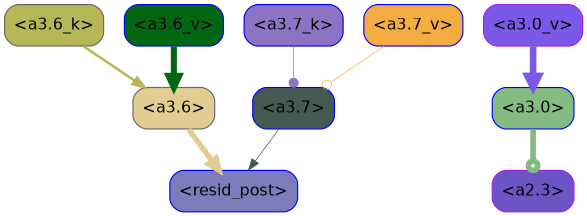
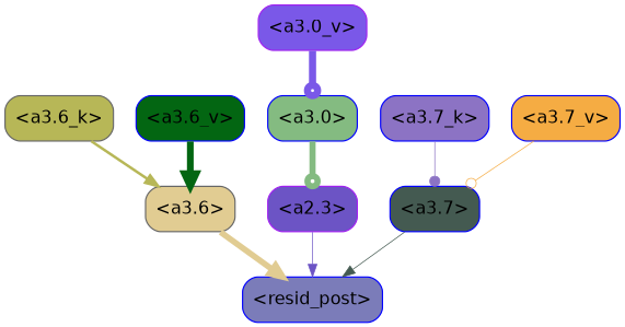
  strict digraph {
    splines=true
    node [color=blue fontname=Helvetica shape=box style="filled, rounded"]
    edge [arrowhead=normal penwidth=0.6]
    "<a3.7>" [fillcolor="#445a51"]
    "<resid_post>" [fillcolor="#7b7cb9"]
    "<a3.6>" [color=gray40 fillcolor="#e1cc92"]
    "<a3.0>" [fillcolor="#84bb81"]
    "<a2.3>" [color=purple fillcolor="#6c54c5"]
    "<a3.7_k>" [fillcolor="#8c73c4"]
    "<a3.6_k>" [color=gray40 fillcolor="#b7b757"]
    "<a3.7_v>" [fillcolor="#f5ac43"]
    "<a3.6_v>" [fillcolor="#036612"]
    "<a3.0_v>" [color=purple fillcolor="#7a58e8"]
    "<a3.7>" -> "<resid_post>" [color="#445a51"]
    "<a3.6>" -> "<resid_post>" [color="#e1cc92" penwidth=4.751592040061951 arrowhead=""]
    "<a3.0>" -> "<a2.3>" [arrowhead=odot color="#84bb81" penwidth=4.904066681861877]
+   "<a2.3>" -> "<resid_post>" [color="#6c54c5"]
    "<a3.7_k>" -> "<a3.7>" [arrowhead=dot color="#8c73c4"]
    "<a3.6_k>" -> "<a3.6>" [color="#b7b757" penwidth=2.13908451795578]
    "<a3.7_v>" -> "<a3.7>" [arrowhead=odot color="#f5ac43"]
    "<a3.6_v>" -> "<a3.6>" [color="#036612" penwidth=5.297133803367615]
-   "<a3.0_v>" -> "<a3.0>" [color="#7a58e8" penwidth=5.680712580680847]
+   "<a3.0_v>" -> "<a3.0>" [arrowhead=odot color="#7a58e8" penwidth=5.680712580680847]
  }
